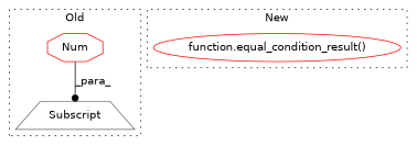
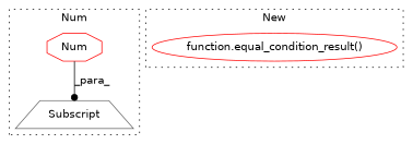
  digraph {
    fontname="DejaVu Sans"
    node [color=red fontname="DejaVu Sans"]
    n1 [a=63 l="28,0" label=Subscript s="2606,0" shape=trapezium color=gray40]
    n2 [a=76 l=1 label=Num s=2632 shape=octagon]
    n3 [a=75 l=171 label="function.equal_condition_result()" s=2715 shape=ellipse]
    subgraph cluster_1 {
-     label=Old
+     label=Num
      style=dotted
      n1
      n2
    }
    subgraph cluster_2 {
      label=New
      style=dotted
      n3
    }
    n2 -> n1 [label=_para_ arrowhead=dot fontname="DejaVu Sans"]
  }
